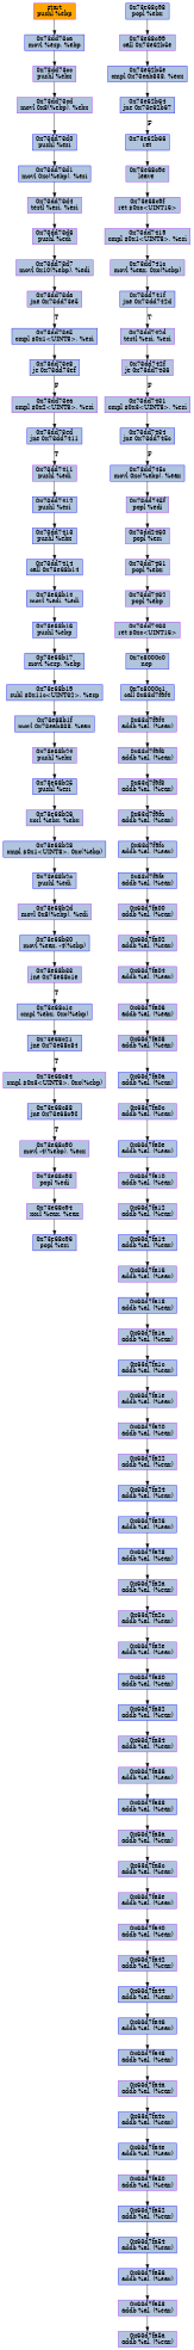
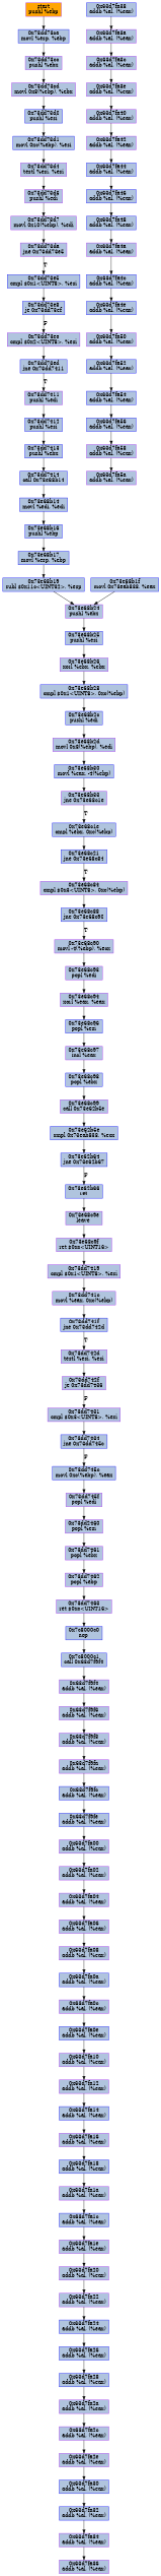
  digraph {
    node [color=purple fillcolor=lightsteelblue shape=rectangle style=filled]
    edge [color="#000000"]
    n1 [fillcolor=orange label="start\npushl %ebp"]
    n2 [color=blue label="0x73dd73ca\nmovl %esp, %ebp"]
    n3 [label="0x73dd73cc\npushl %ebx"]
    n4 [label="0x73dd73cd\nmovl 0x8(%ebp), %ebx"]
    n5 [color=blue label="0x73dd73d0\npushl %esi"]
    n6 [color=blue label="0x73dd73d1\nmovl 0xc(%ebp), %esi"]
    n7 [label="0x73dd73d4\ntestl %esi, %esi"]
    n8 [label="0x73dd73d6\npushl %edi"]
    n9 [label="0x73dd73d7\nmovl 0x10(%ebp), %edi"]
    n10 [label="0x73dd73da\njne 0x73dd73e5"]
    n11 [color=blue label="0x73dd73e5\ncmpl $0x1<UINT8>, %esi"]
    n12 [color=blue label="0x73dd73e8\nje 0x73dd73ef"]
    n13 [label="0x73dd73ea\ncmpl $0x2<UINT8>, %esi"]
    n14 [color=blue label="0x73dd73ed\njne 0x73dd7411"]
    n15 [label="0x73dd7411\npushl %edi"]
    n16 [color=blue label="0x73dd7412\npushl %esi"]
    n17 [color=blue label="0x73dd7413\npushl %ebx"]
    n18 [color=blue label="0x73dd7414\ncall 0x73e68b14"]
    n19 [color=blue label="0x73e68b14\nmovl %edi, %edi"]
    n20 [color=blue label="0x73e68b16\npushl %ebp"]
    n21 [color=blue label="0x73e68b17\nmovl %esp, %ebp"]
    n22 [color=blue label="0x73e68b19\nsubl $0x11c<UINT32>, %esp"]
    n23 [color=blue label="0x73e68b1f\nmovl 0x73eab838, %eax"]
    n24 [label="0x73e68b24\npushl %ebx"]
    n25 [color=blue label="0x73e68b25\npushl %esi"]
    n26 [label="0x73e68b26\nxorl %ebx, %ebx"]
    n27 [color=blue label="0x73e68b28\ncmpl $0x1<UINT8>, 0xc(%ebp)"]
    n28 [color=blue label="0x73e68b2c\npushl %edi"]
    n29 [label="0x73e68b2d\nmovl 0x8(%ebp), %edi"]
    n30 [color=blue label="0x73e68b30\nmovl %eax, -4(%ebp)"]
    n31 [label="0x73e68b33\njne 0x73e68c1e"]
    n32 [color=blue label="0x73e68c1e\ncmpl %ebx, 0xc(%ebp)"]
    n33 [color=blue label="0x73e68c21\njne 0x73e68c84"]
    n34 [label="0x73e68c84\ncmpl $0x3<UINT8>, 0xc(%ebp)"]
    n35 [color=blue label="0x73e68c88\njne 0x73e68c90"]
    n36 [label="0x73e68c90\nmovl -4(%ebp), %ecx"]
    n37 [label="0x73e68c93\npopl %edi"]
    n38 [label="0x73e68c94\nxorl %eax, %eax"]
    n39 [color=blue label="0x73e68c96\npopl %esi"]
+   n40 [label="0x73e68c97\nincl %eax"]
    n41 [color=blue label="0x73e68c98\npopl %ebx"]
    n42 [label="0x73e68c99\ncall 0x73e62b5e"]
    n43 [color=blue label="0x73e62b5e\ncmpl 0x73eab838, %ecx"]
    n44 [color=blue label="0x73e62b64\njne 0x73e62b67"]
    n45 [color=blue label="0x73e62b66\nret"]
    n46 [label="0x73e68c9e\nleave "]
    n47 [label="0x73e68c9f\nret $0xc<UINT16>"]
    n48 [label="0x73dd7419\ncmpl $0x1<UINT8>, %esi"]
    n49 [label="0x73dd741c\nmovl %eax, 0xc(%ebp)"]
    n50 [color=blue label="0x73dd741f\njne 0x73dd742d"]
    n51 [label="0x73dd742d\ntestl %esi, %esi"]
    n52 [label="0x73dd742f\nje 0x73dd7436"]
    n53 [label="0x73dd7431\ncmpl $0x3<UINT8>, %esi"]
    n54 [color=blue label="0x73dd7434\njne 0x73dd745c"]
    n55 [color=blue label="0x73dd745c\nmovl 0xc(%ebp), %eax"]
    n56 [label="0x73dd745f\npopl %edi"]
    n57 [label="0x73dd2460\npopl %esi"]
    n58 [label="0x73dd7461\npopl %ebx"]
    n59 [label="0x73dd7462\npopl %ebp"]
    n60 [label="0x73dd7463\nret $0xc<UINT16>"]
    n61 [color=blue label="0x7c8000c0\nnop "]
    n62 [color=blue label="0x7c8000c1\ncall 0x63d7f9f4"]
    n63 [label="0x63d7f9f4\naddb %al, (%eax)"]
    n64 [label="0x63d7f9f6\naddb %al, (%eax)"]
    n65 [label="0x63d7f9f8\naddb %al, (%eax)"]
    n66 [label="0x63d7f9fa\naddb %al, (%eax)"]
    n67 [color=blue label="0x63d7f9fc\naddb %al, (%eax)"]
    n68 [color=blue label="0x63d7f9fe\naddb %al, (%eax)"]
    n69 [label="0x63d7fa00\naddb %al, (%eax)"]
    n70 [label="0x63d7fa02\naddb %al, (%eax)"]
    n71 [label="0x63d7fa04\naddb %al, (%eax)"]
    n72 [label="0x63d7fa06\naddb %al, (%eax)"]
    n73 [label="0x63d7fa08\naddb %al, (%eax)"]
    n74 [color=blue label="0x63d7fa0a\naddb %al, (%eax)"]
    n75 [label="0x63d7fa0c\naddb %al, (%eax)"]
    n76 [color=blue label="0x63d7fa0e\naddb %al, (%eax)"]
    n77 [label="0x63d7fa10\naddb %al, (%eax)"]
    n78 [label="0x63d7fa12\naddb %al, (%eax)"]
    n79 [color=blue label="0x63d7fa14\naddb %al, (%eax)"]
    n80 [label="0x63d7fa16\naddb %al, (%eax)"]
    n81 [color=blue label="0x63d7fa18\naddb %al, (%eax)"]
    n82 [label="0x63d7fa1a\naddb %al, (%eax)"]
    n83 [color=blue label="0x63d7fa1c\naddb %al, (%eax)"]
    n84 [label="0x63d7fa1e\naddb %al, (%eax)"]
    n85 [label="0x63d7fa20\naddb %al, (%eax)"]
    n86 [label="0x63d7fa22\naddb %al, (%eax)"]
    n87 [color=blue label="0x63d7fa24\naddb %al, (%eax)"]
    n88 [color=blue label="0x63d7fa26\naddb %al, (%eax)"]
    n89 [color=blue label="0x63d7fa28\naddb %al, (%eax)"]
    n90 [label="0x63d7fa2a\naddb %al, (%eax)"]
    n91 [label="0x63d7fa2c\naddb %al, (%eax)"]
    n92 [label="0x63d7fa2e\naddb %al, (%eax)"]
    n93 [color=blue label="0x63d7fa30\naddb %al, (%eax)"]
    n94 [color=blue label="0x63d7fa32\naddb %al, (%eax)"]
    n95 [label="0x63d7fa34\naddb %al, (%eax)"]
    n96 [label="0x63d7fa36\naddb %al, (%eax)"]
    n97 [color=blue label="0x63d7fa38\naddb %al, (%eax)"]
    n98 [label="0x63d7fa3a\naddb %al, (%eax)"]
    n99 [label="0x63d7fa3c\naddb %al, (%eax)"]
    n100 [label="0x63d7fa3e\naddb %al, (%eax)"]
    n101 [label="0x63d7fa40\naddb %al, (%eax)"]
    n102 [label="0x63d7fa42\naddb %al, (%eax)"]
    n103 [color=blue label="0x63d7fa44\naddb %al, (%eax)"]
    n104 [color=blue label="0x63d7fa46\naddb %al, (%eax)"]
    n105 [color=blue label="0x63d7fa48\naddb %al, (%eax)"]
    n106 [label="0x63d7fa4a\naddb %al, (%eax)"]
    n107 [color=blue label="0x63d7fa4c\naddb %al, (%eax)"]
    n108 [color=blue label="0x63d7fa4e\naddb %al, (%eax)"]
    n109 [label="0x63d7fa50\naddb %al, (%eax)"]
    n110 [color=blue label="0x63d7fa52\naddb %al, (%eax)"]
    n111 [color=blue label="0x63d7fa54\naddb %al, (%eax)"]
    n112 [color=blue label="0x63d7fa56\naddb %al, (%eax)"]
    n113 [label="0x63d7fa58\naddb %al, (%eax)"]
    n114 [label="0x63d7fa5a\naddb %al, (%eax)"]
    n1 -> n2
    n2 -> n3
    n3 -> n4
    n4 -> n5
    n5 -> n6
    n6 -> n7
    n7 -> n8
    n8 -> n9
    n9 -> n10
    n10 -> n11 [label=T]
    n11 -> n12
    n12 -> n13 [label=F]
    n13 -> n14
    n14 -> n15 [label=T]
    n15 -> n16
    n16 -> n17
    n17 -> n18
    n18 -> n19
    n19 -> n20
    n20 -> n21
    n21 -> n22
-   n22 -> n23
+   n22 -> n24
    n23 -> n24
    n24 -> n25
    n25 -> n26
    n26 -> n27
    n27 -> n28
    n28 -> n29
    n29 -> n30
    n30 -> n31
    n31 -> n32 [label=T]
    n32 -> n33
    n33 -> n34 [label=T]
    n34 -> n35
    n35 -> n36 [label=T]
    n36 -> n37
    n37 -> n38
    n38 -> n39
+   n39 -> n40
+   n40 -> n41
    n41 -> n42
    n42 -> n43
    n43 -> n44
    n44 -> n45 [label=F]
    n45 -> n46
    n46 -> n47
    n47 -> n48
    n48 -> n49
    n49 -> n50
    n50 -> n51 [label=T]
    n51 -> n52
    n52 -> n53 [label=F]
    n53 -> n54
    n54 -> n55 [label=F]
    n55 -> n56
    n56 -> n57
    n57 -> n58
    n58 -> n59
    n59 -> n60
    n60 -> n61
    n61 -> n62
    n62 -> n63
    n63 -> n64
    n64 -> n65
    n65 -> n66
    n66 -> n67
    n67 -> n68
    n68 -> n69
    n69 -> n70
    n70 -> n71
    n71 -> n72
    n72 -> n73
    n73 -> n74
    n74 -> n75
    n75 -> n76
    n76 -> n77
    n77 -> n78
    n78 -> n79
    n79 -> n80
    n80 -> n81
    n81 -> n82
    n82 -> n83
    n83 -> n84
    n84 -> n85
    n85 -> n86
    n86 -> n87
    n87 -> n88
    n88 -> n89
    n89 -> n90
    n90 -> n91
    n91 -> n92
    n92 -> n93
    n93 -> n94
    n94 -> n95
    n95 -> n96
-   n96 -> n97
    n97 -> n98
    n98 -> n99
    n99 -> n100
    n100 -> n101
    n101 -> n102
    n102 -> n103
    n103 -> n104
    n104 -> n105
    n105 -> n106
    n106 -> n107
    n107 -> n108
    n108 -> n109
    n109 -> n110
    n110 -> n111
    n111 -> n112
    n112 -> n113
    n113 -> n114
  }
